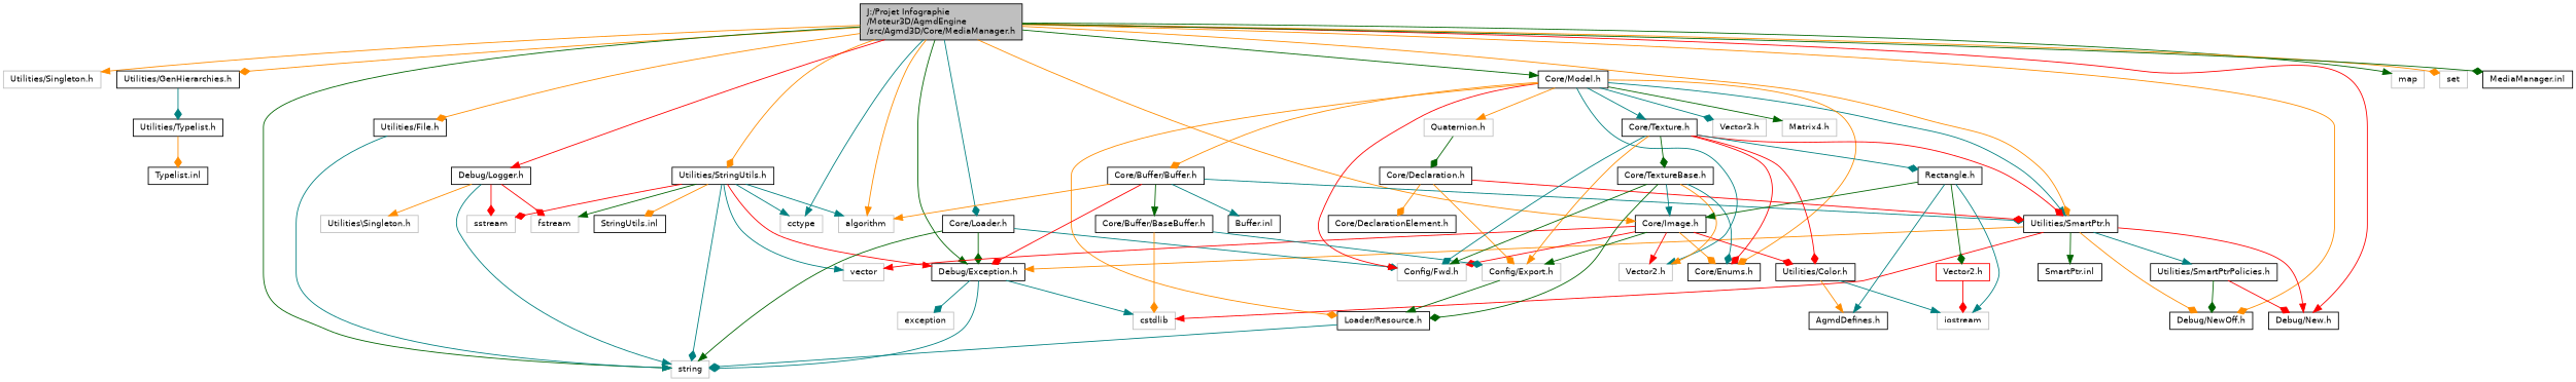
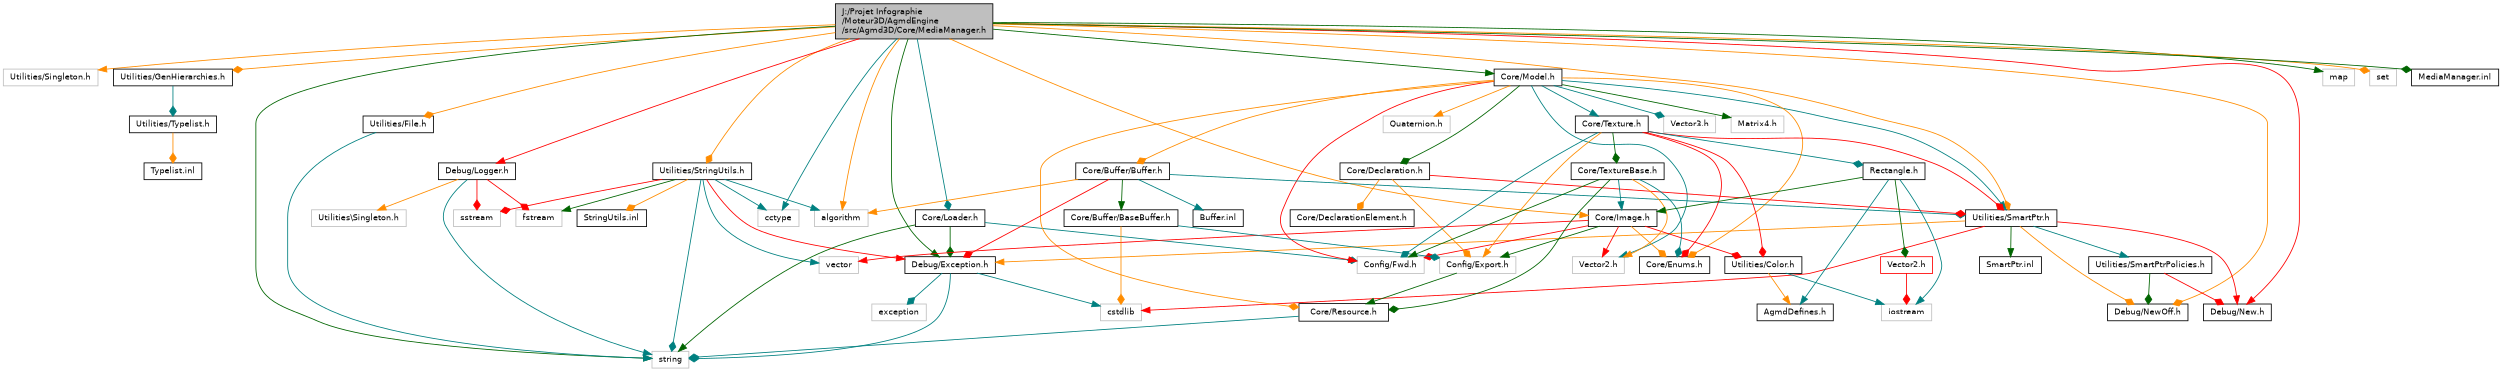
  digraph {
    node [color=black fillcolor=white fontname=Helvetica fontsize=10 shape=record style=filled]
    edge [arrowhead=diamond color=teal fontname=Helvetica fontsize=10 labelfontname=Helvetica labelfontsize=10 style=solid]
    n1 [fillcolor=grey75 fontcolor=black height=0.2 label="J:/Projet Infographie\l/Moteur3D/AgmdEngine\l/src/Agmd3D/Core/MediaManager.h" width=0.4]
    n2 [color=grey75 height=0.2 label="Utilities/Singleton.h" width=0.4]
    n3 [height=0.2 label="Utilities/GenHierarchies.h" width=0.4]
    n4 [height=0.2 label="Utilities/File.h" width=0.4]
    n5 [color=grey75 height=0.2 label=string width=0.4]
    n6 [height=0.2 label="Utilities/StringUtils.h" width=0.4]
    n7 [color=grey75 height=0.2 label=algorithm width=0.4]
    n8 [color=grey75 height=0.2 label=cctype width=0.4]
    n9 [height=0.2 label="Debug/Exception.h" width=0.4]
    n10 [height=0.2 label="Utilities/SmartPtr.h" width=0.4]
    n11 [height=0.2 label="Debug/New.h" width=0.4]
    n12 [height=0.2 label="Debug/NewOff.h" width=0.4]
    n13 [height=0.2 label="Core/Loader.h" width=0.4]
    n14 [height=0.2 label="Core/Model.h" width=0.4]
    n15 [height=0.2 label="Core/Image.h" width=0.4]
    n16 [height=0.2 label="Debug/Logger.h" width=0.4]
    n17 [color=grey75 height=0.2 label=map width=0.4]
    n18 [color=grey75 height=0.2 label=set width=0.4]
    n19 [height=0.2 label="MediaManager.inl" width=0.4]
    n20 [height=0.2 label="Utilities/Typelist.h" width=0.4]
    n21 [color=grey75 height=0.2 label=sstream width=0.4]
    n22 [color=grey75 height=0.2 label=fstream width=0.4]
    n23 [color=grey75 height=0.2 label=vector width=0.4]
    n24 [height=0.2 label="StringUtils.inl" width=0.4]
    n25 [color=grey75 height=0.2 label=cstdlib width=0.4]
    n26 [color=grey75 height=0.2 label=exception width=0.4]
    n27 [height=0.2 label="Utilities/SmartPtrPolicies.h" width=0.4]
    n28 [height=0.2 label="SmartPtr.inl" width=0.4]
    n29 [color=grey75 height=0.2 label="Config/Fwd.h" width=0.4]
-   n30 [height=0.2 label="Loader/Resource.h" width=0.4]
+   n30 [height=0.2 label="Core/Resource.h" width=0.4]
    n31 [height=0.2 label="Core/Buffer/Buffer.h" width=0.4]
    n32 [height=0.2 label="Core/Declaration.h" width=0.4]
    n33 [height=0.2 label="Core/Texture.h" width=0.4]
    n34 [height=0.2 label="Core/Enums.h" width=0.4]
    n35 [color=grey75 height=0.2 label="Vector2.h" width=0.4]
    n36 [color=grey75 height=0.2 label="Vector3.h" width=0.4]
    n37 [color=grey75 height=0.2 label="Matrix4.h" width=0.4]
    n38 [color=grey75 height=0.2 label="Quaternion.h" width=0.4]
    n39 [color=grey75 height=0.2 label="Config/Export.h" width=0.4]
    n40 [height=0.2 label="Utilities/Color.h" width=0.4]
    n41 [color=grey75 height=0.2 label="Utilities\\Singleton.h" width=0.4]
    n42 [height=0.2 label="Typelist.inl" width=0.4]
    n43 [height=0.2 label="Core/Buffer/BaseBuffer.h" width=0.4]
    n44 [height=0.2 label="Buffer.inl" width=0.4]
    n45 [height=0.2 label="Core/DeclarationElement.h" width=0.4]
    n46 [height=0.2 label="Core/TextureBase.h" width=0.4]
    n47 [height=0.2 label="Rectangle.h" width=0.4]
    n48 [height=0.2 label="AgmdDefines.h" width=0.4]
    n49 [color=grey75 height=0.2 label=iostream width=0.4]
    n50 [color=red height=0.2 label="Vector2.h" width=0.4]
    n1 -> n2 [arrowhead=normal color=darkorange]
    n1 -> n3 [color=darkorange]
    n1 -> n4 [color=darkorange]
    n1 -> n5 [arrowhead=normal color=darkgreen]
    n1 -> n6 [color=darkorange]
    n1 -> n7 [arrowhead=normal color=darkorange]
    n1 -> n8 [arrowhead=normal]
    n1 -> n9 [arrowhead=normal color=darkgreen]
    n1 -> n10 [color=darkorange]
    n1 -> n11 [arrowhead=normal color=red]
    n1 -> n12 [color=darkorange]
    n1 -> n13
    n1 -> n14 [arrowhead=normal color=darkgreen]
    n1 -> n15 [arrowhead=normal color=darkorange]
    n1 -> n16 [arrowhead=normal color=red]
    n1 -> n17 [arrowhead=normal color=darkgreen]
    n1 -> n18 [color=darkorange]
    n1 -> n19 [color=darkgreen]
    n3 -> n20
    n4 -> n5 [arrowhead=normal]
    n6 -> n5
    n6 -> n7 [arrowhead=normal]
    n6 -> n8 [arrowhead=normal]
    n6 -> n9 [arrowhead=normal color=red]
    n6 -> n21 [color=red]
    n6 -> n22 [arrowhead=normal color=darkgreen]
    n6 -> n23 [arrowhead=normal]
    n6 -> n24 [color=darkorange]
    n9 -> n5
    n9 -> n25 [arrowhead=normal]
    n9 -> n26
    n10 -> n9 [arrowhead=normal color=darkorange]
    n10 -> n11 [arrowhead=normal color=red]
    n10 -> n12 [color=darkorange]
    n10 -> n25 [arrowhead=normal color=red]
    n10 -> n27 [arrowhead=normal]
    n10 -> n28 [arrowhead=normal color=darkgreen]
    n13 -> n5 [arrowhead=normal color=darkgreen]
    n13 -> n9 [color=darkgreen]
    n13 -> n29
    n14 -> n10 [arrowhead=normal]
    n14 -> n29 [arrowhead=normal color=red]
    n14 -> n30 [color=darkorange]
    n14 -> n31 [color=darkorange]
-   n38 -> n32 [color=darkgreen]
+   n14 -> n32 [color=darkgreen]
    n14 -> n33 [arrowhead=normal]
    n14 -> n34 [color=darkorange]
    n14 -> n35 [arrowhead=normal]
    n14 -> n36
    n14 -> n37 [arrowhead=normal color=darkgreen]
    n14 -> n38 [arrowhead=normal color=darkorange]
    n15 -> n23 [arrowhead=normal color=red]
    n15 -> n29 [color=red]
    n15 -> n34 [color=darkorange]
    n15 -> n35 [arrowhead=normal color=red]
    n15 -> n39 [arrowhead=normal color=darkgreen]
    n15 -> n40 [color=red]
    n16 -> n5 [arrowhead=normal]
    n16 -> n21 [color=red]
    n16 -> n22 [color=red]
    n16 -> n41 [arrowhead=normal color=darkorange]
    n20 -> n42 [color=darkorange]
    n27 -> n11 [color=red]
    n27 -> n12 [color=darkgreen]
    n30 -> n5
    n31 -> n7 [arrowhead=normal color=darkorange]
    n31 -> n9 [color=red]
    n31 -> n10
    n31 -> n43 [arrowhead=normal color=darkgreen]
    n31 -> n44 [arrowhead=normal]
    n32 -> n10 [color=red]
    n32 -> n39 [color=darkorange]
    n32 -> n45 [color=darkorange]
    n33 -> n10 [color=red]
    n33 -> n29
    n33 -> n34 [color=red]
    n33 -> n39 [arrowhead=normal color=darkorange]
    n33 -> n40 [color=red]
    n33 -> n46 [color=darkgreen]
    n33 -> n47
    n39 -> n30 [arrowhead=normal color=darkgreen]
    n40 -> n48 [arrowhead=normal color=darkorange]
    n40 -> n49 [arrowhead=normal]
    n43 -> n25 [color=darkorange]
    n43 -> n39
    n46 -> n15 [arrowhead=normal]
    n46 -> n29 [arrowhead=normal color=darkgreen]
    n46 -> n30 [color=darkgreen]
    n46 -> n34
    n46 -> n35 [arrowhead=normal color=darkorange]
    n47 -> n15 [arrowhead=normal color=darkgreen]
    n47 -> n48 [arrowhead=normal]
    n47 -> n49 [arrowhead=normal]
    n47 -> n50 [color=darkgreen]
    n50 -> n49 [color=red]
  }
